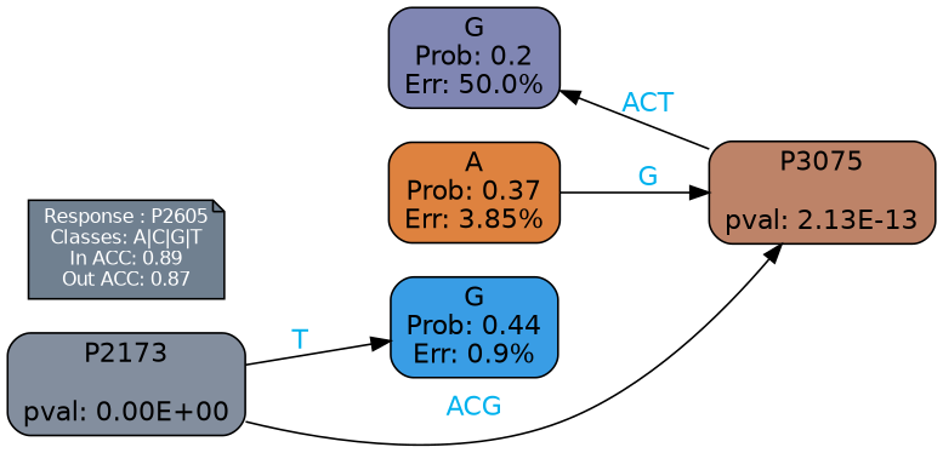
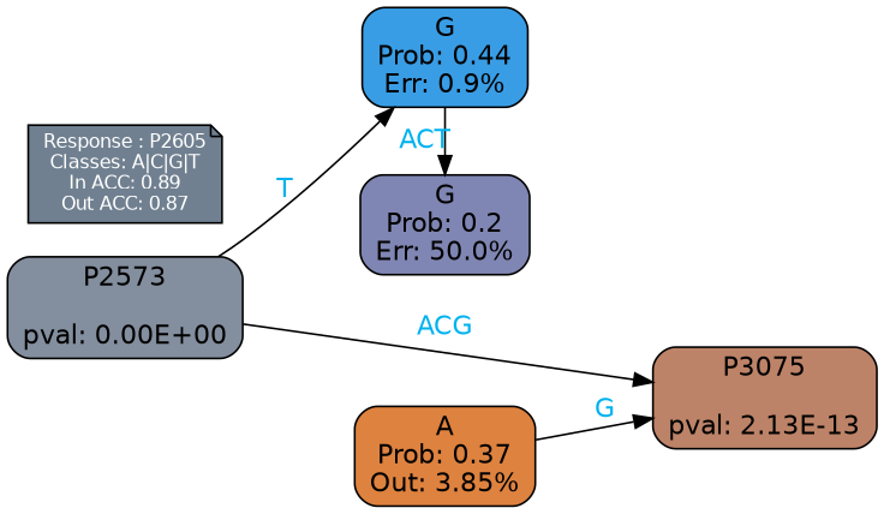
  digraph {
    rankdir=LR
    ranksep=equally
    splines=polylines
    node [color=black fontname=helvetica shape=box style="filled, rounded"]
    edge [fontcolor=deepskyblue2 fontname=helvetica]
    n1 [fillcolor="#8086b3" label="G\nProb: 0.2\nErr: 50.0%"]
-   n2 [fillcolor="#de823f" label="A\nProb: 0.37\nErr: 3.85%"]
+   n2 [fillcolor="#de823f" label="A\nProb: 0.37\nOut: 3.85%"]
    n3 [fillcolor="#399de5" label="G\nProb: 0.44\nErr: 0.9%"]
    n4 [align=left fillcolor=slategray fontcolor=white fontsize=10 label="Response : P2605\nClasses: A|C|G|T\nIn ACC: 0.89\nOut ACC: 0.87\n" shape=note style=filled]
-   n5 [fillcolor="#838e9e" label="P2173\n\npval: 0.00E+00"]
+   n5 [fillcolor="#838e9e" label="P2573\n\npval: 0.00E+00"]
    n6 [fillcolor="#bd8368" label="P3075\n\npval: 2.13E-13"]
    subgraph sub_1 {
      rank=same
      n1
      n2
      n3
    }
    subgraph sub_2 {
      rank=same
      n4
      n5
    }
    n2 -> n6 [label=G]
    n5 -> n3 [label=T]
    n5 -> n6 [label=ACG]
-   n6 -> n1 [label=ACT]
+   n3 -> n1 [label=ACT]
  }
